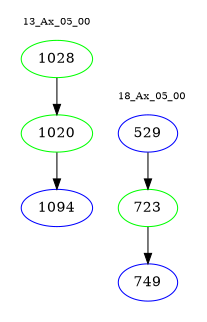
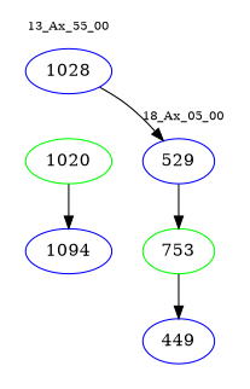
  digraph {
    node [color=blue]
    edge [color=black]
-   n1 [color=green label=1028]
+   n1 [label=1028]
    n2 [color=green label=1020]
    n3 [label=1094]
    n4 [label=529]
-   n5 [color=green label=723]
-   n6 [label=749]
+   n5 [color=green label=753]
+   n6 [label=449]
    subgraph cluster_1 {
      color=white
      fontsize=10
-     label="13_Ax_05_00"
+     label="13_Ax_55_00"
      n1
      n2
      n3
    }
    subgraph cluster_2 {
      color=white
      fontsize=10
      label="18_Ax_05_00"
      n4
      n5
      n6
    }
-   n1 -> n2
+   n1 -> n4
    n2 -> n3
    n4 -> n5
    n5 -> n6
  }
